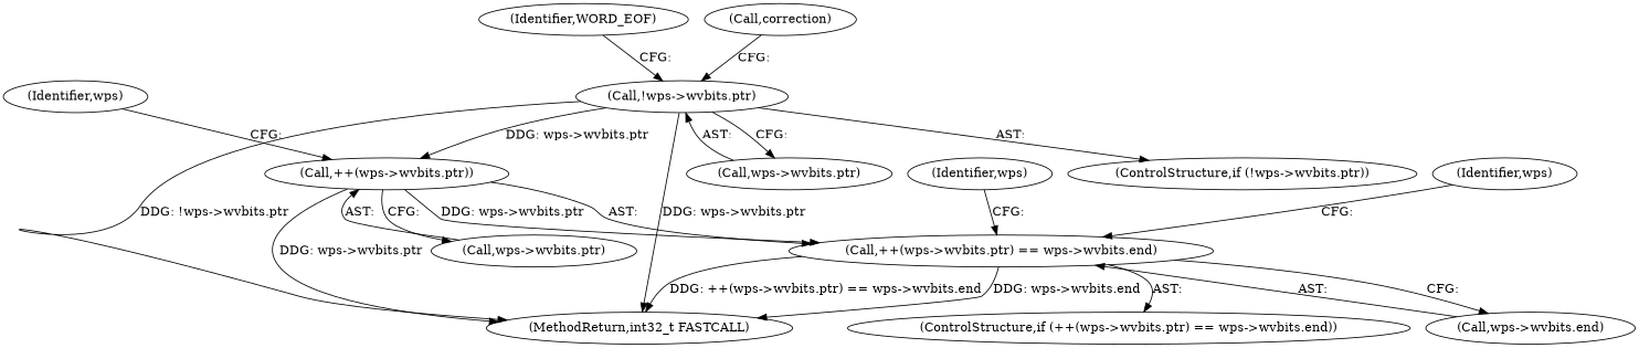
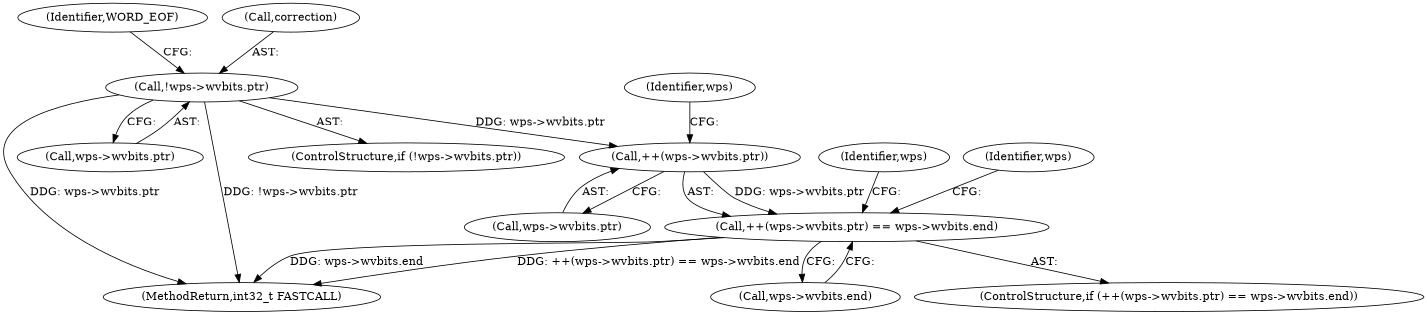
  digraph {
    n1 [label="(Call,++(wps->wvbits.ptr) == wps->wvbits.end)"]
    n2 [label="(MethodReturn,int32_t FASTCALL)"]
    n3 [label="(ControlStructure,if (++(wps->wvbits.ptr) == wps->wvbits.end))"]
    n4 [label="(Call,wps->wvbits.end)"]
    n5 [label="(Call,++(wps->wvbits.ptr))"]
    n6 [label="(Call,wps->wvbits.ptr)"]
    n7 [label="(Call,!wps->wvbits.ptr)"]
    n8 [label="(Call,wps->wvbits.ptr)"]
    n9 [label="(ControlStructure,if (!wps->wvbits.ptr))"]
    n10 [label="(Identifier,wps)"]
    n11 [label="(Identifier,wps)"]
    n12 [label="(Identifier,WORD_EOF)"]
    n13 [label="(Identifier,wps)"]
    n14 [label="(Call,correction)"]
    n1 -> n2 [label="DDG: ++(wps->wvbits.ptr) == wps->wvbits.end"]
    n1 -> n2 [label="DDG: wps->wvbits.end"]
    n1 -> n3 [label="AST: "]
    n1 -> n4 [label="CFG: "]
-   n4 -> n1 [label="AST: "]
+   n4 -> n1 [label="CFG: "]
    n5 -> n1 [label="AST: "]
    n5 -> n1 [label="DDG: wps->wvbits.ptr"]
-   n5 -> n2 [label="DDG: wps->wvbits.ptr"]
    n5 -> n6 [label="CFG: "]
    n6 -> n5 [label="AST: "]
    n7 -> n2 [label="DDG: !wps->wvbits.ptr"]
    n7 -> n2 [label="DDG: wps->wvbits.ptr"]
    n7 -> n5 [label="DDG: wps->wvbits.ptr"]
    n7 -> n8 [label="CFG: "]
    n7 -> n9 [label="AST: "]
    n8 -> n7 [label="AST: "]
    n10 -> n1 [label="CFG: "]
    n11 -> n5 [label="CFG: "]
    n12 -> n7 [label="CFG: "]
    n13 -> n1 [label="CFG: "]
-   n14 -> n7 [label="CFG: "]
+   n14 -> n7 [label="AST: "]
  }
